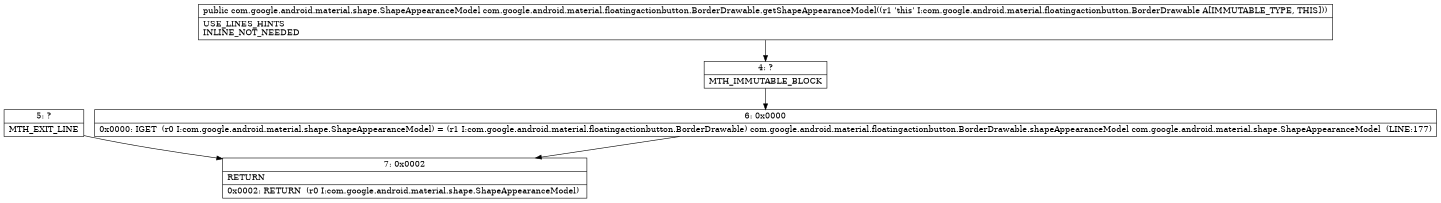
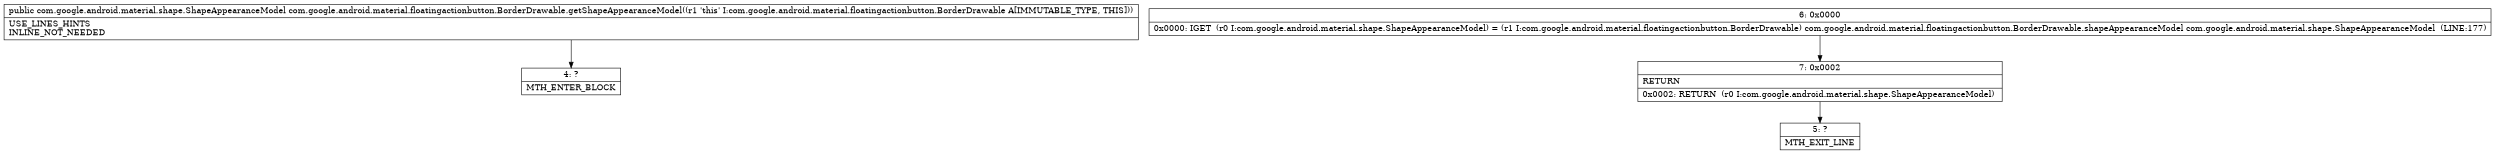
  digraph {
    node [shape=record]
-   n1 [label="{4\:\ ?|MTH_IMMUTABLE_BLOCK\l}"]
+   n1 [label="{4\:\ ?|MTH_ENTER_BLOCK\l}"]
    n2 [label="{6\:\ 0x0000|0x0000: IGET  (r0 I:com.google.android.material.shape.ShapeAppearanceModel) = (r1 I:com.google.android.material.floatingactionbutton.BorderDrawable) com.google.android.material.floatingactionbutton.BorderDrawable.shapeAppearanceModel com.google.android.material.shape.ShapeAppearanceModel  (LINE:177)\l}"]
    n3 [label="{7\:\ 0x0002|RETURN\l|0x0002: RETURN  (r0 I:com.google.android.material.shape.ShapeAppearanceModel) \l}"]
    n4 [label="{5\:\ ?|MTH_EXIT_LINE\l}"]
    n5 [label="{public com.google.android.material.shape.ShapeAppearanceModel com.google.android.material.floatingactionbutton.BorderDrawable.getShapeAppearanceModel((r1 'this' I:com.google.android.material.floatingactionbutton.BorderDrawable A[IMMUTABLE_TYPE, THIS]))  | USE_LINES_HINTS\lINLINE_NOT_NEEDED\l}"]
-   n1 -> n2
    n2 -> n3
-   n4 -> n3
+   n3 -> n4
    n5 -> n1
  }
